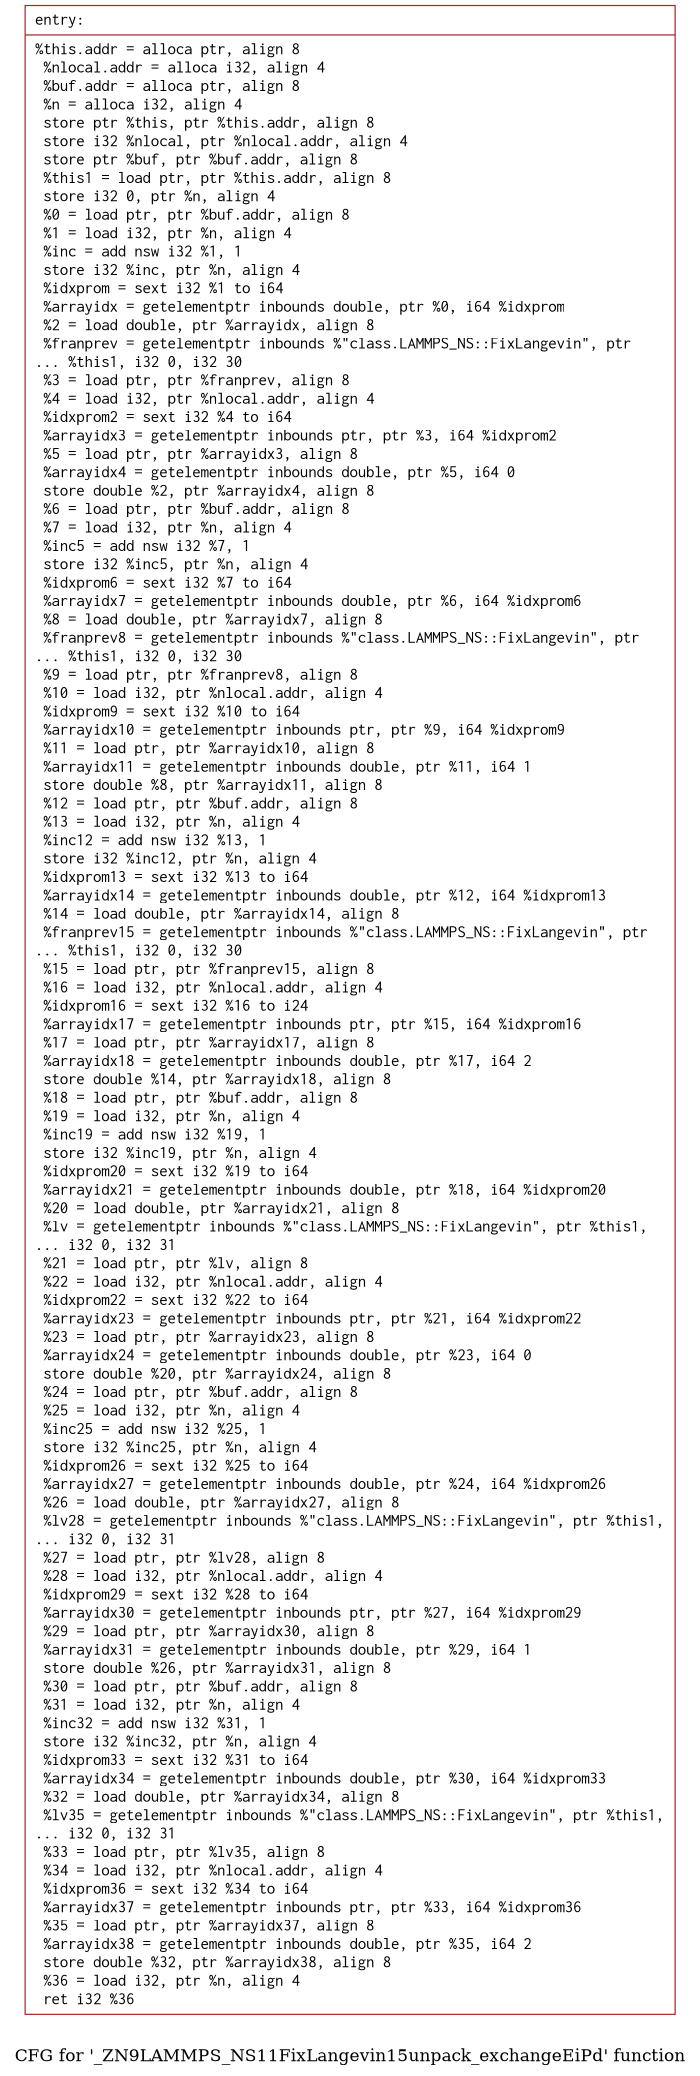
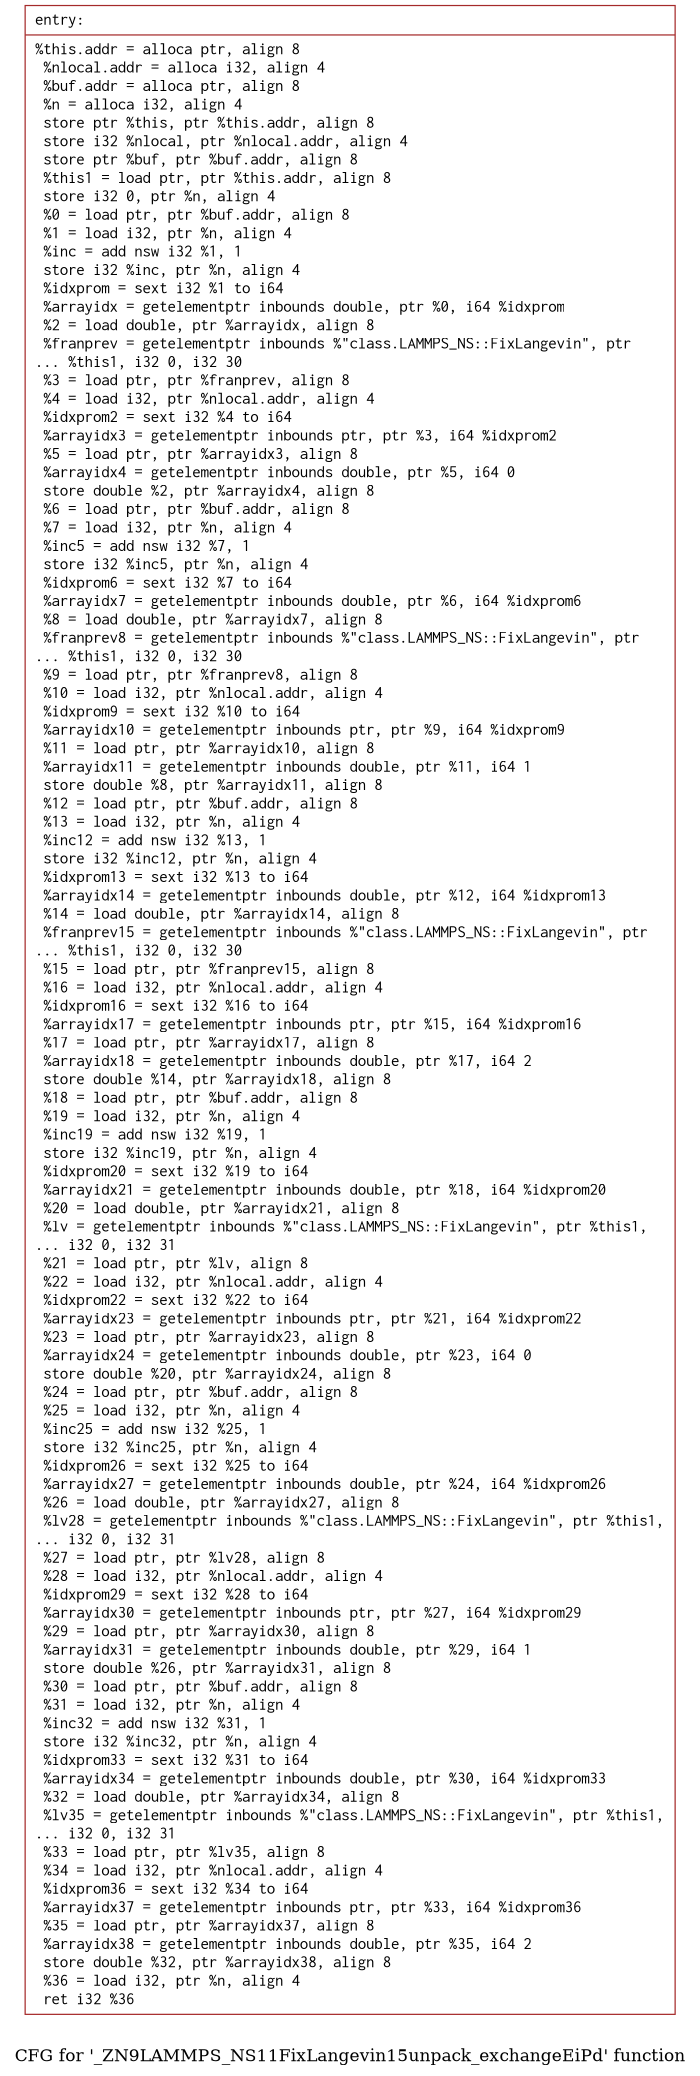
  digraph {
    label="CFG for '_ZN9LAMMPS_NS11FixLangevin15unpack_exchangeEiPd' function"
-   n1 [color=brown fillcolor=white fontname=Courier label="{entry:\l|  %this.addr = alloca ptr, align 8\l  %nlocal.addr = alloca i32, align 4\l  %buf.addr = alloca ptr, align 8\l  %n = alloca i32, align 4\l  store ptr %this, ptr %this.addr, align 8\l  store i32 %nlocal, ptr %nlocal.addr, align 4\l  store ptr %buf, ptr %buf.addr, align 8\l  %this1 = load ptr, ptr %this.addr, align 8\l  store i32 0, ptr %n, align 4\l  %0 = load ptr, ptr %buf.addr, align 8\l  %1 = load i32, ptr %n, align 4\l  %inc = add nsw i32 %1, 1\l  store i32 %inc, ptr %n, align 4\l  %idxprom = sext i32 %1 to i64\l  %arrayidx = getelementptr inbounds double, ptr %0, i64 %idxprom\l  %2 = load double, ptr %arrayidx, align 8\l  %franprev = getelementptr inbounds %\"class.LAMMPS_NS::FixLangevin\", ptr\l... %this1, i32 0, i32 30\l  %3 = load ptr, ptr %franprev, align 8\l  %4 = load i32, ptr %nlocal.addr, align 4\l  %idxprom2 = sext i32 %4 to i64\l  %arrayidx3 = getelementptr inbounds ptr, ptr %3, i64 %idxprom2\l  %5 = load ptr, ptr %arrayidx3, align 8\l  %arrayidx4 = getelementptr inbounds double, ptr %5, i64 0\l  store double %2, ptr %arrayidx4, align 8\l  %6 = load ptr, ptr %buf.addr, align 8\l  %7 = load i32, ptr %n, align 4\l  %inc5 = add nsw i32 %7, 1\l  store i32 %inc5, ptr %n, align 4\l  %idxprom6 = sext i32 %7 to i64\l  %arrayidx7 = getelementptr inbounds double, ptr %6, i64 %idxprom6\l  %8 = load double, ptr %arrayidx7, align 8\l  %franprev8 = getelementptr inbounds %\"class.LAMMPS_NS::FixLangevin\", ptr\l... %this1, i32 0, i32 30\l  %9 = load ptr, ptr %franprev8, align 8\l  %10 = load i32, ptr %nlocal.addr, align 4\l  %idxprom9 = sext i32 %10 to i64\l  %arrayidx10 = getelementptr inbounds ptr, ptr %9, i64 %idxprom9\l  %11 = load ptr, ptr %arrayidx10, align 8\l  %arrayidx11 = getelementptr inbounds double, ptr %11, i64 1\l  store double %8, ptr %arrayidx11, align 8\l  %12 = load ptr, ptr %buf.addr, align 8\l  %13 = load i32, ptr %n, align 4\l  %inc12 = add nsw i32 %13, 1\l  store i32 %inc12, ptr %n, align 4\l  %idxprom13 = sext i32 %13 to i64\l  %arrayidx14 = getelementptr inbounds double, ptr %12, i64 %idxprom13\l  %14 = load double, ptr %arrayidx14, align 8\l  %franprev15 = getelementptr inbounds %\"class.LAMMPS_NS::FixLangevin\", ptr\l... %this1, i32 0, i32 30\l  %15 = load ptr, ptr %franprev15, align 8\l  %16 = load i32, ptr %nlocal.addr, align 4\l  %idxprom16 = sext i32 %16 to i24\l  %arrayidx17 = getelementptr inbounds ptr, ptr %15, i64 %idxprom16\l  %17 = load ptr, ptr %arrayidx17, align 8\l  %arrayidx18 = getelementptr inbounds double, ptr %17, i64 2\l  store double %14, ptr %arrayidx18, align 8\l  %18 = load ptr, ptr %buf.addr, align 8\l  %19 = load i32, ptr %n, align 4\l  %inc19 = add nsw i32 %19, 1\l  store i32 %inc19, ptr %n, align 4\l  %idxprom20 = sext i32 %19 to i64\l  %arrayidx21 = getelementptr inbounds double, ptr %18, i64 %idxprom20\l  %20 = load double, ptr %arrayidx21, align 8\l  %lv = getelementptr inbounds %\"class.LAMMPS_NS::FixLangevin\", ptr %this1,\l... i32 0, i32 31\l  %21 = load ptr, ptr %lv, align 8\l  %22 = load i32, ptr %nlocal.addr, align 4\l  %idxprom22 = sext i32 %22 to i64\l  %arrayidx23 = getelementptr inbounds ptr, ptr %21, i64 %idxprom22\l  %23 = load ptr, ptr %arrayidx23, align 8\l  %arrayidx24 = getelementptr inbounds double, ptr %23, i64 0\l  store double %20, ptr %arrayidx24, align 8\l  %24 = load ptr, ptr %buf.addr, align 8\l  %25 = load i32, ptr %n, align 4\l  %inc25 = add nsw i32 %25, 1\l  store i32 %inc25, ptr %n, align 4\l  %idxprom26 = sext i32 %25 to i64\l  %arrayidx27 = getelementptr inbounds double, ptr %24, i64 %idxprom26\l  %26 = load double, ptr %arrayidx27, align 8\l  %lv28 = getelementptr inbounds %\"class.LAMMPS_NS::FixLangevin\", ptr %this1,\l... i32 0, i32 31\l  %27 = load ptr, ptr %lv28, align 8\l  %28 = load i32, ptr %nlocal.addr, align 4\l  %idxprom29 = sext i32 %28 to i64\l  %arrayidx30 = getelementptr inbounds ptr, ptr %27, i64 %idxprom29\l  %29 = load ptr, ptr %arrayidx30, align 8\l  %arrayidx31 = getelementptr inbounds double, ptr %29, i64 1\l  store double %26, ptr %arrayidx31, align 8\l  %30 = load ptr, ptr %buf.addr, align 8\l  %31 = load i32, ptr %n, align 4\l  %inc32 = add nsw i32 %31, 1\l  store i32 %inc32, ptr %n, align 4\l  %idxprom33 = sext i32 %31 to i64\l  %arrayidx34 = getelementptr inbounds double, ptr %30, i64 %idxprom33\l  %32 = load double, ptr %arrayidx34, align 8\l  %lv35 = getelementptr inbounds %\"class.LAMMPS_NS::FixLangevin\", ptr %this1,\l... i32 0, i32 31\l  %33 = load ptr, ptr %lv35, align 8\l  %34 = load i32, ptr %nlocal.addr, align 4\l  %idxprom36 = sext i32 %34 to i64\l  %arrayidx37 = getelementptr inbounds ptr, ptr %33, i64 %idxprom36\l  %35 = load ptr, ptr %arrayidx37, align 8\l  %arrayidx38 = getelementptr inbounds double, ptr %35, i64 2\l  store double %32, ptr %arrayidx38, align 8\l  %36 = load i32, ptr %n, align 4\l  ret i32 %36\l}" shape=record style=filled]
+   n1 [color=brown fillcolor=white fontname=Courier label="{entry:\l|  %this.addr = alloca ptr, align 8\l  %nlocal.addr = alloca i32, align 4\l  %buf.addr = alloca ptr, align 8\l  %n = alloca i32, align 4\l  store ptr %this, ptr %this.addr, align 8\l  store i32 %nlocal, ptr %nlocal.addr, align 4\l  store ptr %buf, ptr %buf.addr, align 8\l  %this1 = load ptr, ptr %this.addr, align 8\l  store i32 0, ptr %n, align 4\l  %0 = load ptr, ptr %buf.addr, align 8\l  %1 = load i32, ptr %n, align 4\l  %inc = add nsw i32 %1, 1\l  store i32 %inc, ptr %n, align 4\l  %idxprom = sext i32 %1 to i64\l  %arrayidx = getelementptr inbounds double, ptr %0, i64 %idxprom\l  %2 = load double, ptr %arrayidx, align 8\l  %franprev = getelementptr inbounds %\"class.LAMMPS_NS::FixLangevin\", ptr\l... %this1, i32 0, i32 30\l  %3 = load ptr, ptr %franprev, align 8\l  %4 = load i32, ptr %nlocal.addr, align 4\l  %idxprom2 = sext i32 %4 to i64\l  %arrayidx3 = getelementptr inbounds ptr, ptr %3, i64 %idxprom2\l  %5 = load ptr, ptr %arrayidx3, align 8\l  %arrayidx4 = getelementptr inbounds double, ptr %5, i64 0\l  store double %2, ptr %arrayidx4, align 8\l  %6 = load ptr, ptr %buf.addr, align 8\l  %7 = load i32, ptr %n, align 4\l  %inc5 = add nsw i32 %7, 1\l  store i32 %inc5, ptr %n, align 4\l  %idxprom6 = sext i32 %7 to i64\l  %arrayidx7 = getelementptr inbounds double, ptr %6, i64 %idxprom6\l  %8 = load double, ptr %arrayidx7, align 8\l  %franprev8 = getelementptr inbounds %\"class.LAMMPS_NS::FixLangevin\", ptr\l... %this1, i32 0, i32 30\l  %9 = load ptr, ptr %franprev8, align 8\l  %10 = load i32, ptr %nlocal.addr, align 4\l  %idxprom9 = sext i32 %10 to i64\l  %arrayidx10 = getelementptr inbounds ptr, ptr %9, i64 %idxprom9\l  %11 = load ptr, ptr %arrayidx10, align 8\l  %arrayidx11 = getelementptr inbounds double, ptr %11, i64 1\l  store double %8, ptr %arrayidx11, align 8\l  %12 = load ptr, ptr %buf.addr, align 8\l  %13 = load i32, ptr %n, align 4\l  %inc12 = add nsw i32 %13, 1\l  store i32 %inc12, ptr %n, align 4\l  %idxprom13 = sext i32 %13 to i64\l  %arrayidx14 = getelementptr inbounds double, ptr %12, i64 %idxprom13\l  %14 = load double, ptr %arrayidx14, align 8\l  %franprev15 = getelementptr inbounds %\"class.LAMMPS_NS::FixLangevin\", ptr\l... %this1, i32 0, i32 30\l  %15 = load ptr, ptr %franprev15, align 8\l  %16 = load i32, ptr %nlocal.addr, align 4\l  %idxprom16 = sext i32 %16 to i64\l  %arrayidx17 = getelementptr inbounds ptr, ptr %15, i64 %idxprom16\l  %17 = load ptr, ptr %arrayidx17, align 8\l  %arrayidx18 = getelementptr inbounds double, ptr %17, i64 2\l  store double %14, ptr %arrayidx18, align 8\l  %18 = load ptr, ptr %buf.addr, align 8\l  %19 = load i32, ptr %n, align 4\l  %inc19 = add nsw i32 %19, 1\l  store i32 %inc19, ptr %n, align 4\l  %idxprom20 = sext i32 %19 to i64\l  %arrayidx21 = getelementptr inbounds double, ptr %18, i64 %idxprom20\l  %20 = load double, ptr %arrayidx21, align 8\l  %lv = getelementptr inbounds %\"class.LAMMPS_NS::FixLangevin\", ptr %this1,\l... i32 0, i32 31\l  %21 = load ptr, ptr %lv, align 8\l  %22 = load i32, ptr %nlocal.addr, align 4\l  %idxprom22 = sext i32 %22 to i64\l  %arrayidx23 = getelementptr inbounds ptr, ptr %21, i64 %idxprom22\l  %23 = load ptr, ptr %arrayidx23, align 8\l  %arrayidx24 = getelementptr inbounds double, ptr %23, i64 0\l  store double %20, ptr %arrayidx24, align 8\l  %24 = load ptr, ptr %buf.addr, align 8\l  %25 = load i32, ptr %n, align 4\l  %inc25 = add nsw i32 %25, 1\l  store i32 %inc25, ptr %n, align 4\l  %idxprom26 = sext i32 %25 to i64\l  %arrayidx27 = getelementptr inbounds double, ptr %24, i64 %idxprom26\l  %26 = load double, ptr %arrayidx27, align 8\l  %lv28 = getelementptr inbounds %\"class.LAMMPS_NS::FixLangevin\", ptr %this1,\l... i32 0, i32 31\l  %27 = load ptr, ptr %lv28, align 8\l  %28 = load i32, ptr %nlocal.addr, align 4\l  %idxprom29 = sext i32 %28 to i64\l  %arrayidx30 = getelementptr inbounds ptr, ptr %27, i64 %idxprom29\l  %29 = load ptr, ptr %arrayidx30, align 8\l  %arrayidx31 = getelementptr inbounds double, ptr %29, i64 1\l  store double %26, ptr %arrayidx31, align 8\l  %30 = load ptr, ptr %buf.addr, align 8\l  %31 = load i32, ptr %n, align 4\l  %inc32 = add nsw i32 %31, 1\l  store i32 %inc32, ptr %n, align 4\l  %idxprom33 = sext i32 %31 to i64\l  %arrayidx34 = getelementptr inbounds double, ptr %30, i64 %idxprom33\l  %32 = load double, ptr %arrayidx34, align 8\l  %lv35 = getelementptr inbounds %\"class.LAMMPS_NS::FixLangevin\", ptr %this1,\l... i32 0, i32 31\l  %33 = load ptr, ptr %lv35, align 8\l  %34 = load i32, ptr %nlocal.addr, align 4\l  %idxprom36 = sext i32 %34 to i64\l  %arrayidx37 = getelementptr inbounds ptr, ptr %33, i64 %idxprom36\l  %35 = load ptr, ptr %arrayidx37, align 8\l  %arrayidx38 = getelementptr inbounds double, ptr %35, i64 2\l  store double %32, ptr %arrayidx38, align 8\l  %36 = load i32, ptr %n, align 4\l  ret i32 %36\l}" shape=record style=filled]
  }
